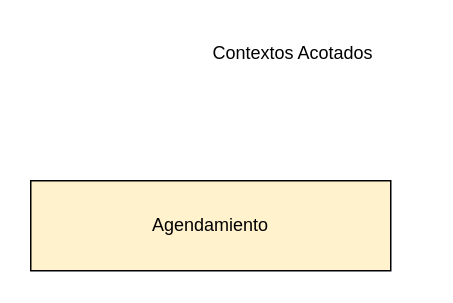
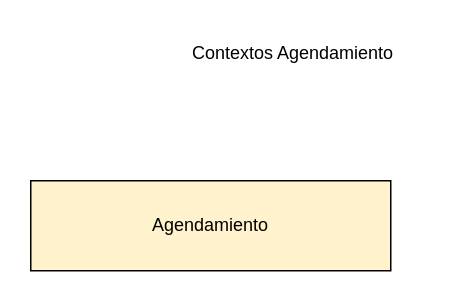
  <mxCell id="0" />
  <mxCell id="1" parent="0" />
- <mxCell id="2" value="Contextos Acotados" style="text;html=1;strokeColor=none;fillColor=none;align=center;verticalAlign=middle;whiteSpace=wrap;rounded=0;" vertex="1" parent="1"><mxGeometry x="110" y="20" width="170" height="30" as="geometry" /></mxCell>
+ <mxCell id="2" value="Contextos Agendamiento" style="text;html=1;strokeColor=none;fillColor=none;align=center;verticalAlign=middle;whiteSpace=wrap;rounded=0;" vertex="1" parent="1"><mxGeometry x="110" y="20" width="170" height="30" as="geometry" /></mxCell>
  <mxCell id="3" value="Agendamiento" style="rounded=0;whiteSpace=wrap;html=1;fillColor=#fff2cc;" vertex="1" parent="1"><mxGeometry x="20" y="120" width="240" height="60" as="geometry" /></mxCell>
